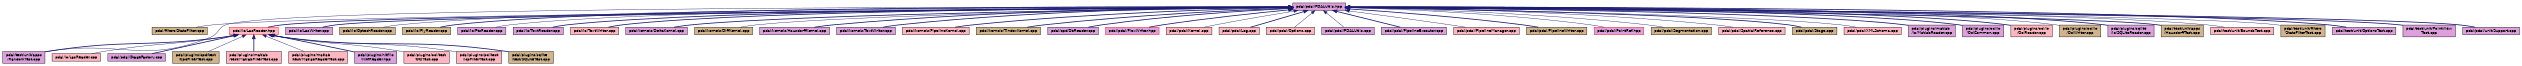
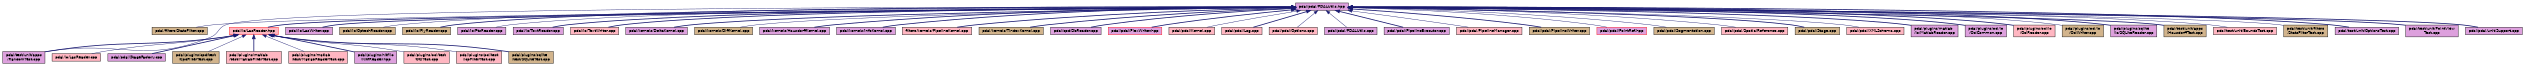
  digraph {
    node [color=black fillcolor=plum fontname=Helvetica fontsize=10 shape=record style=filled]
    edge [color=midnightblue dir=back fontname=Helvetica fontsize=10 labelfontname=Helvetica labelfontsize=10 style=bold]
    n1 [fontcolor=black height=0.2 label="pdal/pdal/PDALUtils.hpp" width=0.4]
    n2 [fillcolor=tan height=0.2 label="pdal/filters/StatsFilter.cpp" width=0.4]
    n3 [color=red fillcolor=lightpink height=0.2 label="pdal/io/LasReader.hpp" width=0.4]
    n4 [height=0.2 label="pdal/test/unit/apps\l/RandomTest.cpp" width=0.4]
    n5 [height=0.2 label="pdal/io/LasWriter.cpp" width=0.4]
    n6 [fillcolor=tan height=0.2 label="pdal/io/OptechReader.cpp" width=0.4]
    n7 [fillcolor=tan height=0.2 label="pdal/io/PlyReader.cpp" width=0.4]
    n8 [height=0.2 label="pdal/io/PtsReader.cpp" width=0.4]
    n9 [height=0.2 label="pdal/io/TextReader.cpp" width=0.4]
    n10 [fillcolor=lightpink height=0.2 label="pdal/io/TextWriter.cpp" width=0.4]
    n11 [height=0.2 label="pdal/kernels/DeltaKernel.cpp" width=0.4]
    n12 [fillcolor=tan height=0.2 label="pdal/kernels/DiffKernel.cpp" width=0.4]
    n13 [height=0.2 label="pdal/kernels/HausdorffKernel.cpp" width=0.4]
-   n14 [height=0.2 label="pdal/kernels/TextWriter.cpp" width=0.4]
-   n15 [fillcolor=lightpink height=0.2 label="pdal/kernels/PipelineKernel.cpp" width=0.4]
+   n14 [height=0.2 label="pdal/kernels/InfoKernel.cpp" width=0.4]
+   n15 [fillcolor=lightpink height=0.2 label="filters/kernels/PipelineKernel.cpp" width=0.4]
    n16 [fillcolor=tan height=0.2 label="pdal/kernels/TIndexKernel.cpp" width=0.4]
    n17 [height=0.2 label="pdal/cpd/DbReader.cpp" width=0.4]
    n18 [color=red height=0.2 label="pdal/pdal/FlexWriter.hpp" width=0.4]
    n19 [fillcolor=lightpink height=0.2 label="pdal/pdal/Kernel.cpp" width=0.4]
    n20 [fillcolor=lightpink height=0.2 label="pdal/pdal/Log.cpp" width=0.4]
    n21 [fillcolor=lightpink height=0.2 label="pdal/pdal/Options.cpp" width=0.4]
    n22 [height=0.2 label="pdal/pdal/PDALUtils.cpp" width=0.4]
    n23 [height=0.2 label="pdal/pdal/PipelineExecutor.cpp" width=0.4]
    n24 [fillcolor=lightpink height=0.2 label="pdal/pdal/PipelineManager.cpp" width=0.4]
    n25 [fillcolor=tan height=0.2 label="pdal/pdal/PipelineWriter.cpp" width=0.4]
    n26 [color=red height=0.2 label="pdal/pdal/PointRef.hpp" width=0.4]
    n27 [fillcolor=tan height=0.2 label="pdal/pdal/Segmentation.cpp" width=0.4]
    n28 [fillcolor=lightpink height=0.2 label="pdal/pdal/SpatialReference.cpp" width=0.4]
    n29 [fillcolor=tan height=0.2 label="pdal/pdal/Stage.cpp" width=0.4]
    n30 [fillcolor=lightpink height=0.2 label="pdal/pdal/XMLSchema.cpp" width=0.4]
    n31 [height=0.2 label="pdal/plugins/matlab\l/io/MatlabReader.cpp" width=0.4]
    n32 [height=0.2 label="pdal/plugins/oci/io\l/OciCommon.cpp" width=0.4]
    n33 [fillcolor=lightpink height=0.2 label="pdal/plugins/oci/io\l/OciReader.cpp" width=0.4]
    n34 [fillcolor=tan height=0.2 label="pdal/plugins/oci/io\l/OciWriter.cpp" width=0.4]
    n35 [height=0.2 label="pdal/plugins/sqlite\l/io/SQLiteReader.cpp" width=0.4]
    n36 [fillcolor=tan height=0.2 label="pdal/test/unit/apps\l/HausdorffTest.cpp" width=0.4]
    n37 [fillcolor=lightpink height=0.2 label="pdal/test/unit/BoundsTest.cpp" width=0.4]
    n38 [fillcolor=tan height=0.2 label="pdal/test/unit/filters\l/StatsFilterTest.cpp" width=0.4]
    n39 [height=0.2 label="pdal/test/unit/OptionsTest.cpp" width=0.4]
    n40 [height=0.2 label="pdal/test/unit/PointView\lTest.cpp" width=0.4]
    n41 [height=0.2 label="pdal/pdal/unit/Support.cpp" width=0.4]
    n42 [fillcolor=lightpink height=0.2 label="pdal/io/LasReader.cpp" width=0.4]
    n43 [height=0.2 label="pdal/pdal/StageFactory.cpp" width=0.4]
    n44 [fillcolor=tan height=0.2 label="pdal/plugins/cpd/test\l/CpdFilterTest.cpp" width=0.4]
    n45 [fillcolor=lightpink height=0.2 label="pdal/plugins/matlab\l/test/MatlabFilterTest.cpp" width=0.4]
    n46 [fillcolor=lightpink height=0.2 label="pdal/plugins/matlab\l/test/MatlabReaderTest.cpp" width=0.4]
    n47 [height=0.2 label="pdal/plugins/nitf/io\l/NitfReader.hpp" width=0.4]
    n48 [fillcolor=lightpink height=0.2 label="pdal/plugins/oci/test\l/OCITest.cpp" width=0.4]
    n49 [fillcolor=lightpink height=0.2 label="pdal/plugins/pcl/test\l/IcpFilterTest.cpp" width=0.4]
    n50 [fillcolor=tan height=0.2 label="pdal/plugins/sqlite\l/test/SQLiteTest.cpp" width=0.4]
    n1 -> n2 [style=solid]
    n1 -> n3
    n1 -> n4 [style=solid]
    n1 -> n5
    n1 -> n6 [style=solid]
    n1 -> n7
    n1 -> n8 [style=solid]
    n1 -> n9
    n1 -> n10
    n1 -> n11
    n1 -> n12 [style=solid]
    n1 -> n13
    n1 -> n14
    n1 -> n15
    n1 -> n16
    n1 -> n17
    n1 -> n18
    n1 -> n19 [style=solid]
    n1 -> n20
    n1 -> n21 [style=solid]
    n1 -> n22 [style=solid]
    n1 -> n23
    n1 -> n24 [style=solid]
    n1 -> n25
    n1 -> n26 [style=solid]
    n1 -> n27 [style=solid]
    n1 -> n28 [style=solid]
    n1 -> n29
    n1 -> n30 [style=solid]
    n1 -> n31
    n1 -> n32
    n1 -> n33
    n1 -> n34 [style=solid]
    n1 -> n35
    n1 -> n36
    n1 -> n37 [style=solid]
    n1 -> n38 [style=solid]
    n1 -> n39
    n1 -> n40
    n1 -> n41
    n3 -> n4
    n3 -> n42 [style=solid]
    n3 -> n43
    n3 -> n44 [style=solid]
    n3 -> n45
    n3 -> n46 [style=solid]
    n3 -> n47
    n3 -> n48 [style=solid]
    n3 -> n49 [style=solid]
    n3 -> n50
  }
